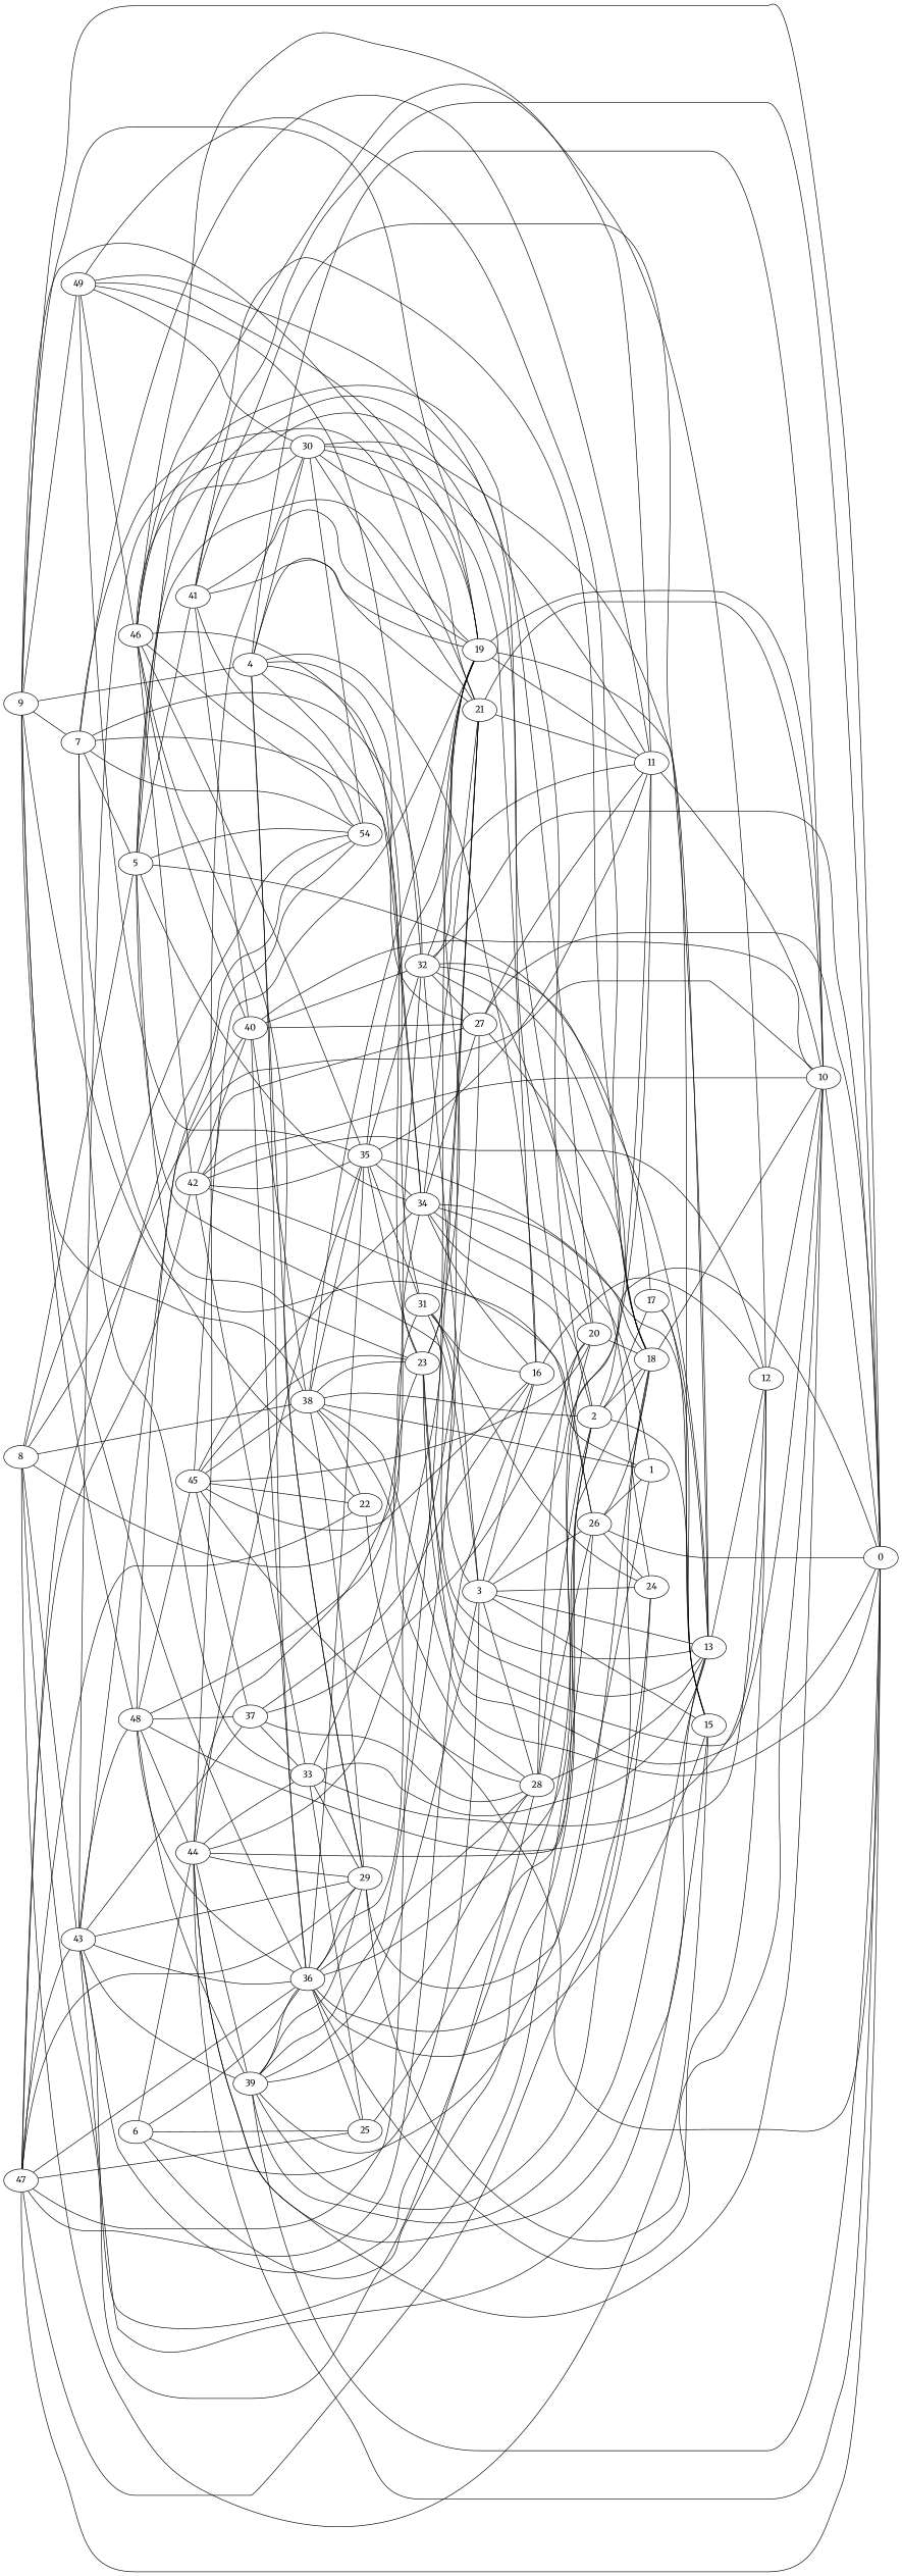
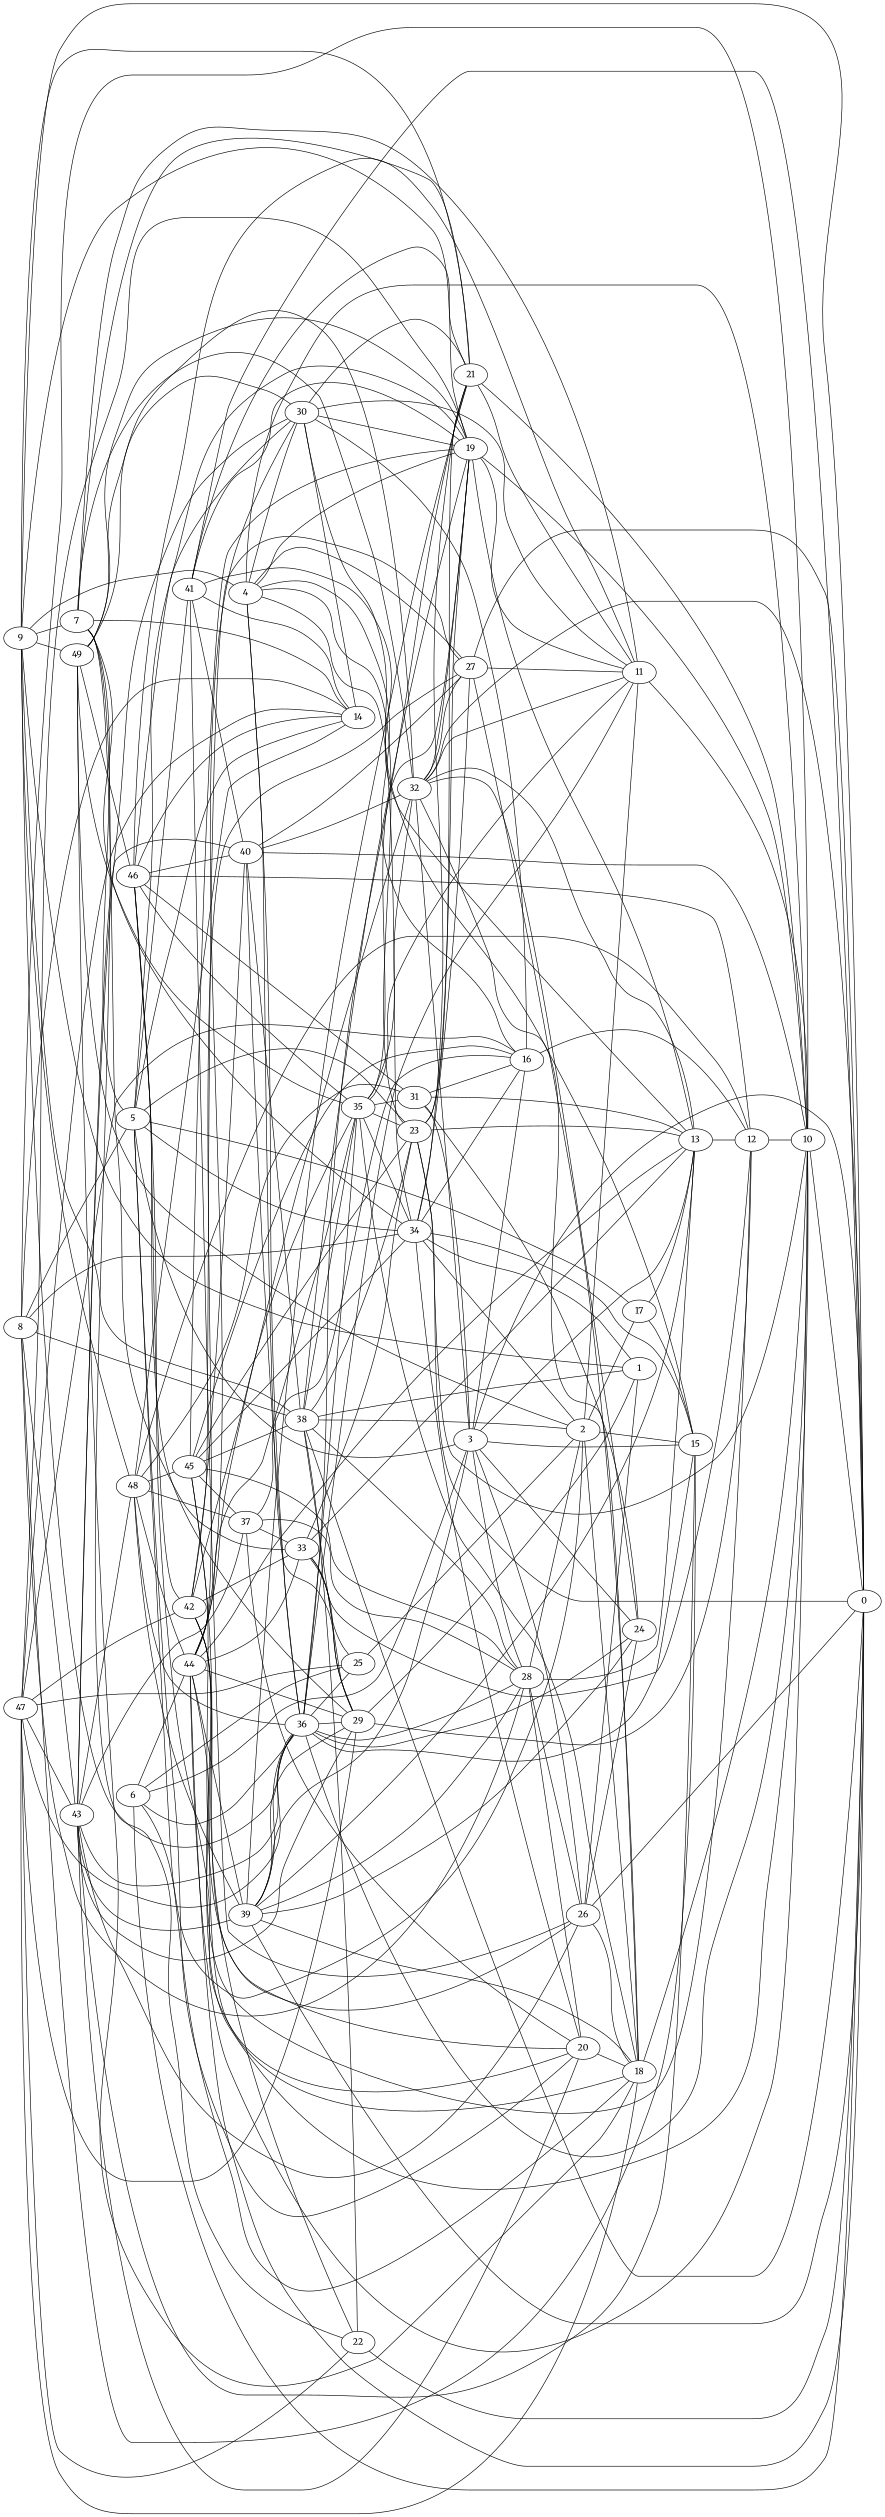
  digraph {
    fontname=Merriweather
    rankdir=LR
    node [fontname=Merriweather]
    edge [color=black dir=none fontname=Merriweather]
    25
    2
    11
    17
    15
    18
    10
    13
    12
    0
    23
    21
    19
    49
    46
    32
    35
    30
    29
    40
-   14 [label=54]
+   14
    20
    42
    31
    26
    24
    1
    27
    3
    34
    33
    44
    39
    16
    28
    36
    8
    38
    5
    43
    22
    7
    41
    9
    48
    4
    37
    45
    47
    6
    subgraph sub_1 {
      25
      2
      11
      17
      15
      18
      10
      13
      12
      0
      23
      21
      19
      49
      46
      32
      35
      30
      29
      40
      14
      20
      42
      31
      26
      24
      1
      27
      3
      34
      33
      44
      39
      16
      28
      36
      8
      38
      5
      43
      22
      7
      41
      9
      48
      4
      37
      45
      47
      6
    }
    25 -> 2
    2 -> 11
    2 -> 17
    2 -> 15
    2 -> 18
    11 -> 10
    17 -> 15
    17 -> 13
    18 -> 10
    10 -> 0
    13 -> 12
    12 -> 10
    23 -> 10
    23 -> 13
    23 -> 0
    23 -> 21
    23 -> 19
    21 -> 11
    21 -> 10
    19 -> 11
    19 -> 10
    19 -> 13
    49 -> 2
    49 -> 18
    49 -> 19
    49 -> 46
    49 -> 32
    49 -> 35
    49 -> 30
    46 -> 11
    46 -> 12
    46 -> 35
    46 -> 30
    46 -> 29
    46 -> 40
    46 -> 14
    46 -> 20
    46 -> 42
    46 -> 31
    32 -> 11
    32 -> 18
    32 -> 13
    32 -> 0
    32 -> 19
    32 -> 24
    32 -> 27
    32 -> 3
    35 -> 11
    35 -> 18
    35 -> 23
    35 -> 19
    35 -> 32
    35 -> 31
    35 -> 34
    30 -> 11
    30 -> 15
    30 -> 21
    30 -> 19
    30 -> 14
    30 -> 16
    29 -> 12
    29 -> 1
    40 -> 10
    40 -> 32
    40 -> 27
    40 -> 36
    40 -> 38
    20 -> 18
    42 -> 10
    42 -> 12
    42 -> 35
    42 -> 40
    42 -> 26
    42 -> 27
    42 -> 33
    31 -> 13
    31 -> 24
    31 -> 3
    31 -> 16
    26 -> 18
    26 -> 0
    26 -> 24
    26 -> 1
    27 -> 11
    27 -> 18
    27 -> 0
    3 -> 15
    3 -> 13
    3 -> 0
    3 -> 26
    3 -> 24
    3 -> 16
    3 -> 28
    34 -> 2
    34 -> 15
    34 -> 21
    34 -> 20
    34 -> 1
    34 -> 27
    34 -> 16
    33 -> 25
    33 -> 13
    33 -> 12
    33 -> 23
    33 -> 29
    44 -> 18
    44 -> 10
    44 -> 13
    44 -> 0
    44 -> 32
    44 -> 35
    44 -> 30
    44 -> 29
    44 -> 27
    44 -> 33
    44 -> 39
    39 -> 18
    39 -> 13
    39 -> 0
    39 -> 21
    39 -> 29
    39 -> 24
    39 -> 3
    39 -> 28
    39 -> 36
    16 -> 12
    28 -> 2
    28 -> 13
    28 -> 20
    28 -> 26
    36 -> 25
    36 -> 11
    36 -> 15
    36 -> 10
    36 -> 21
    36 -> 35
    36 -> 29
    36 -> 24
    36 -> 28
    8 -> 15
    8 -> 10
    8 -> 14
    8 -> 34
    8 -> 28
    8 -> 38
    8 -> 5
    8 -> 43
    38 -> 2
    38 -> 0
    38 -> 23
    38 -> 19
    38 -> 35
    38 -> 29
    38 -> 1
    38 -> 28
    38 -> 22
    5 -> 17
    5 -> 18
    5 -> 23
    5 -> 19
    5 -> 14
    5 -> 20
    5 -> 3
    5 -> 34
    5 -> 41
    43 -> 15
    43 -> 30
    43 -> 29
    43 -> 40
    43 -> 20
    43 -> 26
    43 -> 39
    43 -> 36
    43 -> 48
    43 -> 37
    22 -> 0
    7 -> 11
    7 -> 21
    7 -> 32
    7 -> 14
    7 -> 34
    7 -> 33
    7 -> 5
    7 -> 22
    41 -> 13
    41 -> 0
    41 -> 21
    41 -> 19
    41 -> 40
    41 -> 14
    41 -> 26
    9 -> 0
    9 -> 21
    9 -> 19
    9 -> 49
    9 -> 1
    9 -> 36
    9 -> 38
    9 -> 7
    9 -> 48
    9 -> 4
    48 -> 12
    48 -> 14
    48 -> 31
    48 -> 44
    48 -> 39
    48 -> 36
    48 -> 37
    48 -> 45
    4 -> 10
    4 -> 23
    4 -> 19
    4 -> 30
    4 -> 29
    4 -> 27
    4 -> 34
    4 -> 16
    4 -> 36
    37 -> 20
    37 -> 33
    37 -> 16
    37 -> 28
    45 -> 23
    45 -> 19
    45 -> 20
    45 -> 34
    45 -> 16
    45 -> 28
    45 -> 38
    45 -> 22
    45 -> 37
    47 -> 25
    47 -> 18
    47 -> 19
    47 -> 29
    47 -> 14
    47 -> 42
    47 -> 16
    47 -> 36
    47 -> 43
    47 -> 22
    6 -> 25
    6 -> 2
-   47 -> 0
+   6 -> 0
    6 -> 3
    6 -> 44
    6 -> 36
  }
